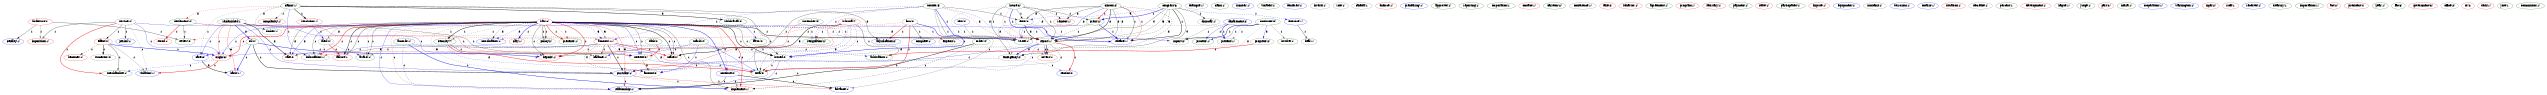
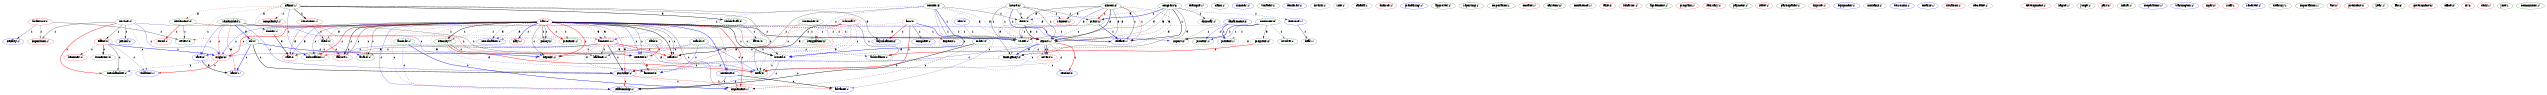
  digraph {
    node [color=darkgreen]
    edge [color=black style=solid]
    n1 [color=red label="forfeiture(2)"]
    n2 [color=red label="imposition(1)"]
    n3 [color=blue label="penalty(1)"]
    n4 [label="review(2)"]
    n5 [color=gray40 label="example(1)"]
    n6 [label="replenished(1)"]
    n7 [label="oil(2)"]
    n8 [color=blue label="case(3)"]
    n9 [color=blue label="basis(1)"]
    n10 [color=red label="deposit(1)"]
    n11 [color=blue label="pursuant(1)"]
    n12 [color=red label="origin(3)"]
    n13 [color=gray40 label="interest(3)"]
    n14 [color=red label="sale(2)"]
    n15 [color=red label="implement(1)"]
    n16 [color=blue label="relationship(1)"]
    n17 [color=blue label="advance(1)"]
    n18 [label="merchandise(1)"]
    n19 [color=blue label="violation(1)"]
    n20 [label="total(3)"]
    n21 [color=gray40 label="amount(3)"]
    n22 [label="claim(1)"]
    n23 [color=blue label="number(1)"]
    n24 [label="claims(1)"]
    n25 [color=gray40 label="docket(1)"]
    n26 [label="withdrawal(2)"]
    n27 [label="settlement(4)"]
    n28 [color=red label="resolution(1)"]
    n29 [color=blue label="adjudication(2)"]
    n30 [color=red label="complexity(1)"]
    n31 [color=gray40 label="information(1)"]
    n32 [label="favor(2)"]
    n33 [color=red label="account(11)"]
    n34 [color=red label="stood(1)"]
    n35 [color=gray40 label="filed(2)"]
    n36 [color=red label="failure(1)"]
    n37 [label="award(1)"]
    n38 [label="arbitration(1)"]
    n39 [color=red label="make(2)"]
    n40 [color=gray40 label="balance(1)"]
    n41 [label="violated(1)"]
    n42 [color=blue label="tendered(1)"]
    n43 [color=gray40 label="investi(1)"]
    n44 [label="clinton(2)"]
    n45 [color=red label="respect(1)"]
    n46 [color=gray40 label="report(1)"]
    n47 [color=gray40 label="emergency(2)"]
    n48 [label="letter(3)"]
    n49 [label="press(2)"]
    n50 [color=blue label="release(1)"]
    n51 [label="wrote(1)"]
    n52 [color=blue label="section(2)"]
    n53 [color=red label="covers(1)"]
    n54 [color=gray40 label="role(1)"]
    n55 [color=gray40 label="canada(1)"]
    n56 [color=red label="enforce(1)"]
    n57 [label="continues(5)"]
    n58 [color=gray40 label="progress(2)"]
    n59 [color=gray40 label="present(1)"]
    n60 [color=gray40 label="import(2)"]
    n61 [label="process(1)"]
    n62 [label="involve(1)"]
    n63 [label="house(3)"]
    n64 [color=blue label="prehearing(1)"]
    n65 [label="approved(1)"]
    n66 [label="congress(6)"]
    n67 [color=blue label="exercise(1)"]
    n68 [color=gray40 label="disposal(1)"]
    n69 [color=gray40 label="deal(1)"]
    n70 [label="october(5)"]
    n71 [label="resignation(2)"]
    n72 [label="reporting(1)"]
    n73 [color=gray40 label="fcsc(3)"]
    n74 [color=blue label="complete(1)"]
    n75 [color=gray40 label="expects(1)"]
    n76 [color=gray40 label="issued(2)"]
    n77 [label="corporation(1)"]
    n78 [color=red label="contact(1)"]
    n79 [label="carleton(2)"]
    n80 [color=gray40 label="conference(1)"]
    n81 [color=red label="tribunal(7)"]
    n82 [color=blue label="department(2)"]
    n83 [color=blue label="coordination(1)"]
    n84 [color=red label="take(2)"]
    n85 [color=red label="behavior(1)"]
    n86 [label="agreement(1)"]
    n87 [color=red label="program(1)"]
    n88 [color=red label="february(1)"]
    n89 [color=gray40 label="service(2)"]
    n90 [color=blue label="period(1)"]
    n91 [color=red label="effect(2)"]
    n92 [color=red label="becomes(1)"]
    n93 [color=gray40 label="successor(2)"]
    n94 [label="payment(1)"]
    n95 [color=red label="state(1)"]
    n96 [label="participated(1)"]
    n97 [color=red label="dispute(1)"]
    n98 [color=blue label="equipment(1)"]
    n99 [color=gray40 label="nonbank(1)"]
    n100 [color=blue label="terrorism(1)"]
    n101 [color=blue label="ontario(1)"]
    n102 [color=red label="situation(1)"]
    n103 [color=gray40 label="decrease(1)"]
    n104 [color=red label="iran(8)"]
    n105 [color=red label="play(1)"]
    n106 [color=blue label="continue(2)"]
    n107 [color=gray40 label="policy(2)"]
    n108 [label="security(7)"]
    n109 [label="presents(1)"]
-   n110 [label="percent(1)"]
    n111 [color=red label="development(1)"]
    n112 [color=gray40 label="hague(1)"]
    n113 [label="judge(1)"]
    n114 [color=red label="part(2)"]
    n115 [label="maria(1)"]
    n116 [color=blue label="cooperation(1)"]
    n117 [label="bank(2)"]
    n118 [color=blue label="washington(1)"]
    n119 [label="november(5)"]
    n120 [color=blue label="text(2)"]
    n121 [label="accords(1)"]
    n122 [label="march(4)"]
    n123 [color=red label="nigel(2)"]
    n124 [color=red label="ruda(1)"]
    n125 [color=blue label="received(1)"]
    n126 [label="treasury(1)"]
    n127 [label="importation(1)"]
    n128 [color=red label="act(2)"]
    n129 [color=red label="president(4)"]
    n130 [label="year(1)"]
    n131 [label="order(4)"]
    n132 [label="fac(3)"]
    n133 [color=red label="government(3)"]
    n134 [color=gray40 label="office(2)"]
    n135 [color=red label="nv(2)"]
    n136 [color=red label="desk(1)"]
    n137 [label="jose(1)"]
    n138 [label="commission(1)"]
    n1 -> n2 [color=gray40 label=1]
    n1 -> n3 [label=1]
    n1 -> n4 [color=gray40 label=1 style=bold]
    n6 -> n7 [color=blue label=2 style=bold]
    n6 -> n8 [color=blue label=1]
    n6 -> n9 [color=red label=1]
    n6 -> n10 [color=blue label=1]
    n6 -> n11 [color=blue label=1]
    n6 -> n12 [color=red label=1]
    n6 -> n13 [label=1]
-   n6 -> n14 [label=2 style=bold]
+   n25 -> n14 [label=2 style=bold]
    n7 -> n8 [color=blue label=1 style=dashed]
    n7 -> n9 [color=blue label=1 style=bold]
    n7 -> n10 [color=blue label=1 style=bold]
    n7 -> n11 [label=1 style=bold]
    n8 -> n9 [label=2 style=bold]
    n11 -> n15 [color=gray40 label=1 style=dashed]
    n11 -> n16 [color=red label=1]
    n11 -> n17 [color=red label=1]
    n12 -> n18 [color=blue label=1 style=dashed]
    n12 -> n19 [color=red label=1 style=bold]
    n13 -> n20 [color=gray40 label=1]
    n13 -> n21 [label=2]
    n24 -> n8 [color=gray40 label=1 style=dashed]
    n24 -> n20 [label=1]
    n24 -> n25 [label=2 style=dashed]
    n24 -> n26 [label=2 style=bold]
    n24 -> n27 [color=red label=2 style=dashed]
    n24 -> n28 [label=1 style=bold]
    n24 -> n29 [label=2]
    n24 -> n30 [label=1 style=dashed]
    n24 -> n31 [color=blue label=1]
    n26 -> n32 [color=blue label=1]
    n27 -> n4 [label=1]
    n27 -> n13 [color=red label=1]
    n27 -> n33 [color=gray40 label=1 style=dashed]
    n27 -> n34 [color=red label=1 style=bold]
    n28 -> n35 [color=blue label=1]
    n33 -> n10 [color=gray40 label=1 style=dashed]
    n33 -> n11 [label=1 style=bold]
    n33 -> n12 [color=blue label=1]
    n33 -> n13 [color=blue label=3 style=dashed]
    n33 -> n14 [label=2]
    n33 -> n20 [color=blue label=2]
    n33 -> n21 [label=4 style=dashed]
    n33 -> n38 [color=blue label=1 style=dashed]
    n33 -> n39 [color=red label=1 style=bold]
    n33 -> n40 [color=gray40 label=1 style=bold]
    n35 -> n31 [color=gray40 label=1 style=dashed]
    n35 -> n36 [color=red label=1 style=bold]
    n35 -> n37 [color=blue label=1 style=dashed]
    n44 -> n45 [label=2]
    n44 -> n46 [label=2 style=bold]
    n44 -> n46 [label=2]
    n44 -> n46 [color=gray40 label=2 style=dashed]
    n44 -> n47 [label=2 style=dashed]
    n44 -> n48 [color=gray40 label=2 style=bold]
    n44 -> n49 [color=red label=1 style=bold]
    n44 -> n50 [color=red label=1]
    n44 -> n50 [color=gray40 label=1 style=bold]
    n44 -> n51 [color=gray40 label=2 style=dashed]
    n44 -> n51 [color=blue label=2]
    n46 -> n11 [color=blue label=1]
    n46 -> n20 [color=blue label=1 style=dashed]
    n46 -> n20 [color=gray40 label=1]
    n46 -> n47 [color=blue label=2 style=bold]
    n46 -> n52 [color=red label=1 style=bold]
    n46 -> n53 [label=1 style=bold]
    n46 -> n53 [color=blue label=1]
    n47 -> n11 [label=1 style=dashed]
    n47 -> n52 [color=gray40 label=1 style=dashed]
    n48 -> n46 [label=2 style=bold]
    n48 -> n50 [color=red label=1 style=dashed]
    n48 -> n51 [color=gray40 label=2]
    n49 -> n46 [label=1 style=dashed]
    n49 -> n50 [color=blue label=1 style=bold]
    n49 -> n51 [color=gray40 label=1]
    n57 -> n39 [color=gray40 label=2 style=dashed]
-   n57 -> n58 [color=blue label=2]
+   n57 -> n58 [label=2]
    n57 -> n59 [color=gray40 label=1 style=dashed]
    n57 -> n60 [label=1 style=bold]
    n57 -> n61 [color=blue label=1]
    n57 -> n62 [color=gray40 label=1]
    n58 -> n38 [color=red label=1 style=bold]
    n63 -> n45 [label=1 style=dashed]
    n63 -> n46 [label=1]
    n63 -> n46 [color=red label=1 style=dashed]
    n63 -> n47 [color=gray40 label=1 style=dashed]
    n63 -> n48 [label=1]
    n63 -> n49 [label=1]
    n63 -> n50 [color=blue label=1 style=bold]
    n63 -> n51 [color=gray40 label=1 style=bold]
    n66 -> n46 [color=gray40 label=5]
    n66 -> n46 [label=5 style=dashed]
    n66 -> n47 [label=4]
    n66 -> n48 [color=blue label=4 style=dashed]
    n66 -> n49 [color=blue label=1 style=bold]
    n66 -> n50 [label=1 style=bold]
    n66 -> n51 [label=4]
    n66 -> n67 [color=blue label=1 style=dashed]
    n66 -> n68 [label=1]
    n67 -> n69 [color=gray40 label=1 style=bold]
    n70 -> n10 [label=1]
    n70 -> n17 [color=gray40 label=1]
    n70 -> n33 [color=blue label=1 style=dashed]
    n70 -> n46 [color=red label=2 style=dashed]
    n70 -> n46 [color=blue label=2 style=dashed]
    n70 -> n47 [label=1]
    n70 -> n48 [label=1]
    n70 -> n51 [color=blue label=1 style=bold]
    n70 -> n71 [color=blue label=1 style=dashed]
    n73 -> n4 [color=red label=1 style=dashed]
    n73 -> n20 [color=red label=1 style=bold]
    n73 -> n29 [color=red label=1 style=bold]
    n73 -> n74 [color=gray40 label=1 style=bold]
    n73 -> n75 [color=red label=1 style=dashed]
    n73 -> n76 [color=blue label=1 style=bold]
    n76 -> n15 [color=gray40 label=1 style=dashed]
    n76 -> n16 [color=blue label=1]
    n76 -> n20 [label=1 style=dashed]
    n81 -> n11 [color=red label=2]
    n81 -> n20 [label=2 style=dashed]
    n81 -> n21 [color=blue label=1 style=dashed]
    n81 -> n38 [color=gray40 label=1 style=bold]
    n81 -> n39 [label=3 style=bold]
    n81 -> n46 [color=gray40 label=1 style=dashed]
    n81 -> n71 [color=red label=1 style=dashed]
    n81 -> n76 [color=blue label=1 style=dashed]
    n82 -> n59 [color=blue label=1 style=bold]
    n82 -> n60 [color=gray40 label=1]
    n82 -> n61 [color=blue label=1]
    n82 -> n83 [color=gray40 label=1 style=dashed]
    n89 -> n2 [color=gray40 label=1 style=bold]
    n89 -> n12 [color=blue label=1]
    n89 -> n18 [color=red label=1 style=bold]
    n89 -> n19 [color=gray40 label=1 style=dashed]
    n89 -> n60 [color=blue label=1]
    n89 -> n90 [label=1]
    n89 -> n91 [label=1]
    n91 -> n12 [color=blue label=1 style=bold]
    n91 -> n18 [color=gray40 label=1 style=bold]
    n91 -> n19 [color=gray40 label=1]
    n91 -> n92 [label=1 style=dashed]
    n91 -> n93 [label=1 style=bold]
    n104 -> n10 [label=1]
    n104 -> n10 [color=red label=1 style=bold]
    n104 -> n11 [color=gray40 label=3 style=dashed]
    n104 -> n11 [color=red label=3]
    n104 -> n12 [color=blue label=1]
    n104 -> n12 [color=red label=1 style=bold]
    n104 -> n13 [label=1]
    n104 -> n13 [color=blue label=1]
    n104 -> n14 [label=2]
    n104 -> n14 [color=blue label=2]
    n104 -> n15 [label=1]
    n104 -> n15 [color=red label=1 style=bold]
    n104 -> n16 [color=blue label=1]
    n104 -> n16 [color=red label=1 style=dashed]
    n104 -> n31 [label=1]
    n104 -> n31 [color=red label=1 style=bold]
    n104 -> n33 [color=blue label=3 style=dashed]
    n104 -> n33 [color=gray40 label=3]
    n104 -> n35 [color=gray40 label=2]
    n104 -> n36 [color=gray40 label=1 style=bold]
    n104 -> n36 [label=1 style=bold]
    n104 -> n37 [color=gray40 label=1 style=dashed]
    n104 -> n37 [label=1]
    n104 -> n39 [label=1 style=bold]
    n104 -> n39 [label=1]
    n104 -> n46 [label=1 style=dashed]
    n104 -> n46 [color=red label=1 style=dashed]
    n104 -> n51 [color=blue label=1 style=dashed]
    n104 -> n51 [label=1 style=bold]
    n104 -> n76 [label=1]
    n104 -> n76 [label=1 style=bold]
    n104 -> n83 [label=2 style=dashed]
    n104 -> n83 [color=blue label=2 style=dashed]
    n104 -> n105 [color=blue label=1 style=bold]
    n104 -> n106 [color=red label=1 style=dashed]
    n104 -> n106 [color=blue label=1 style=bold]
    n104 -> n107 [label=1]
    n104 -> n107 [color=gray40 label=1 style=bold]
    n104 -> n108 [color=gray40 label=1 style=dashed]
    n104 -> n108 [label=1 style=bold]
    n104 -> n109 [color=red label=1 style=dashed]
    n104 -> n109 [color=red label=1 style=bold]
    n106 -> n15 [color=gray40 label=1 style=dashed]
    n106 -> n16 [color=gray40 label=1 style=bold]
    n106 -> n17 [label=1 style=bold]
    n108 -> n20 [color=red label=1 style=bold]
    n108 -> n21 [color=blue label=2 style=dashed]
    n108 -> n40 [color=gray40 label=1 style=bold]
    n117 -> n13 [color=red label=1 style=bold]
    n119 -> n31 [color=red label=1]
    n119 -> n51 [color=gray40 label=2 style=dashed]
    n119 -> n71 [color=gray40 label=1 style=dashed]
    n120 -> n51 [color=gray40 label=1]
    n121 -> n15 [color=blue label=1 style=bold]
    n121 -> n16 [color=blue label=1 style=dashed]
    n121 -> n37 [color=gray40 label=1 style=dashed]
    n121 -> n76 [label=1 style=dashed]
    n122 -> n20 [color=blue label=1]
    n122 -> n21 [color=blue label=1]
    n122 -> n40 [color=blue label=1]
    n122 -> n53 [color=gray40 label=1 style=dashed]
    n131 -> n15 [label=1 style=dashed]
    n131 -> n16 [label=1 style=bold]
    n131 -> n76 [color=gray40 label=2 style=dashed]
  }
